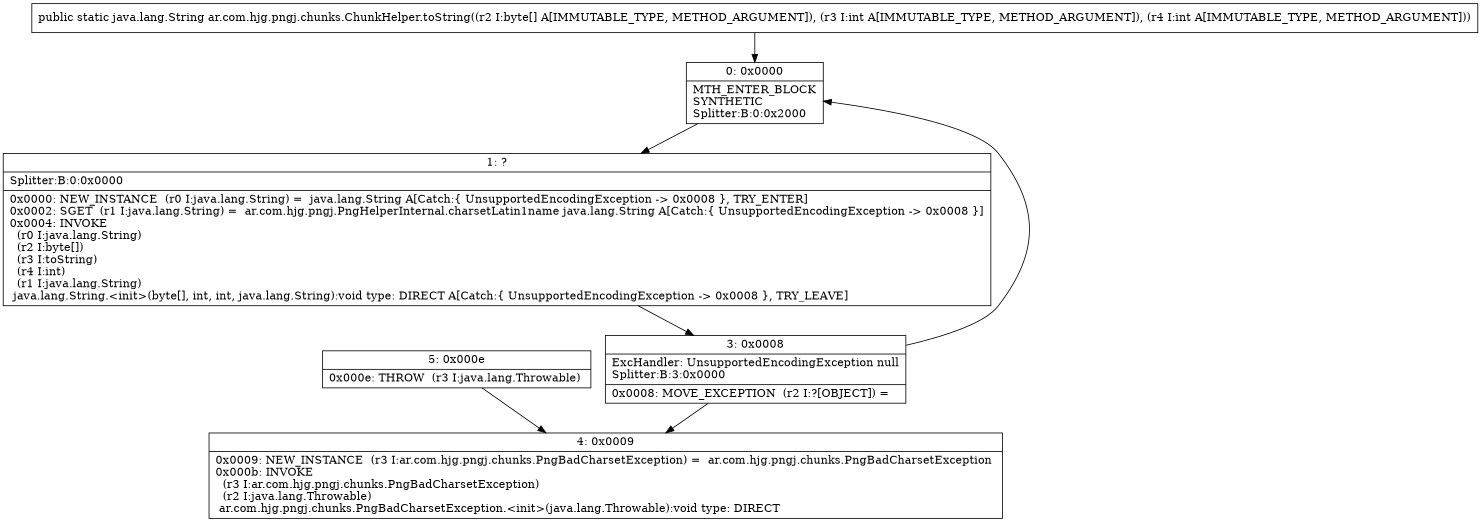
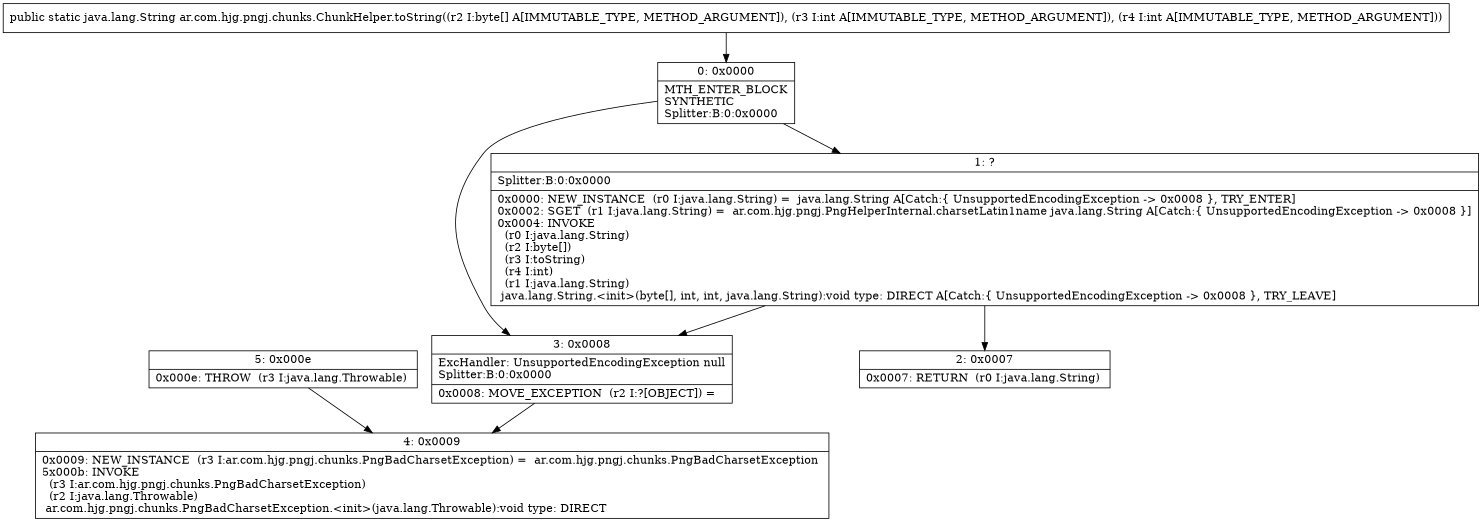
  digraph {
    node [shape=record]
-   n1 [label="{0\:\ 0x0000|MTH_ENTER_BLOCK\lSYNTHETIC\lSplitter:B:0:0x2000\l}"]
+   n1 [label="{0\:\ 0x0000|MTH_ENTER_BLOCK\lSYNTHETIC\lSplitter:B:0:0x0000\l}"]
    n2 [label="{1\:\ ?|Splitter:B:0:0x0000\l|0x0000: NEW_INSTANCE  (r0 I:java.lang.String) =  java.lang.String A[Catch:\{ UnsupportedEncodingException \-\> 0x0008 \}, TRY_ENTER]\l0x0002: SGET  (r1 I:java.lang.String) =  ar.com.hjg.pngj.PngHelperInternal.charsetLatin1name java.lang.String A[Catch:\{ UnsupportedEncodingException \-\> 0x0008 \}]\l0x0004: INVOKE  \l  (r0 I:java.lang.String)\l  (r2 I:byte[])\l  (r3 I:toString)\l  (r4 I:int)\l  (r1 I:java.lang.String)\l java.lang.String.\<init\>(byte[], int, int, java.lang.String):void type: DIRECT A[Catch:\{ UnsupportedEncodingException \-\> 0x0008 \}, TRY_LEAVE]\l}"]
-   n3 [label="{3\:\ 0x0008|ExcHandler: UnsupportedEncodingException null\lSplitter:B:3:0x0000\l|0x0008: MOVE_EXCEPTION  (r2 I:?[OBJECT]) =  \l}"]
-   n5 [label="{4\:\ 0x0009|0x0009: NEW_INSTANCE  (r3 I:ar.com.hjg.pngj.chunks.PngBadCharsetException) =  ar.com.hjg.pngj.chunks.PngBadCharsetException \l0x000b: INVOKE  \l  (r3 I:ar.com.hjg.pngj.chunks.PngBadCharsetException)\l  (r2 I:java.lang.Throwable)\l ar.com.hjg.pngj.chunks.PngBadCharsetException.\<init\>(java.lang.Throwable):void type: DIRECT \l}"]
+   n3 [label="{3\:\ 0x0008|ExcHandler: UnsupportedEncodingException null\lSplitter:B:0:0x0000\l|0x0008: MOVE_EXCEPTION  (r2 I:?[OBJECT]) =  \l}"]
+   n4 [label="{2\:\ 0x0007|0x0007: RETURN  (r0 I:java.lang.String) \l}"]
+   n5 [label="{4\:\ 0x0009|0x0009: NEW_INSTANCE  (r3 I:ar.com.hjg.pngj.chunks.PngBadCharsetException) =  ar.com.hjg.pngj.chunks.PngBadCharsetException \l5x000b: INVOKE  \l  (r3 I:ar.com.hjg.pngj.chunks.PngBadCharsetException)\l  (r2 I:java.lang.Throwable)\l ar.com.hjg.pngj.chunks.PngBadCharsetException.\<init\>(java.lang.Throwable):void type: DIRECT \l}"]
    n6 [label="{5\:\ 0x000e|0x000e: THROW  (r3 I:java.lang.Throwable) \l}"]
    n7 [label="{public static java.lang.String ar.com.hjg.pngj.chunks.ChunkHelper.toString((r2 I:byte[] A[IMMUTABLE_TYPE, METHOD_ARGUMENT]), (r3 I:int A[IMMUTABLE_TYPE, METHOD_ARGUMENT]), (r4 I:int A[IMMUTABLE_TYPE, METHOD_ARGUMENT])) }"]
    n1 -> n2
-   n3 -> n1
+   n1 -> n3
    n2 -> n3
+   n2 -> n4
    n3 -> n5
    n6 -> n5
    n7 -> n1
  }
